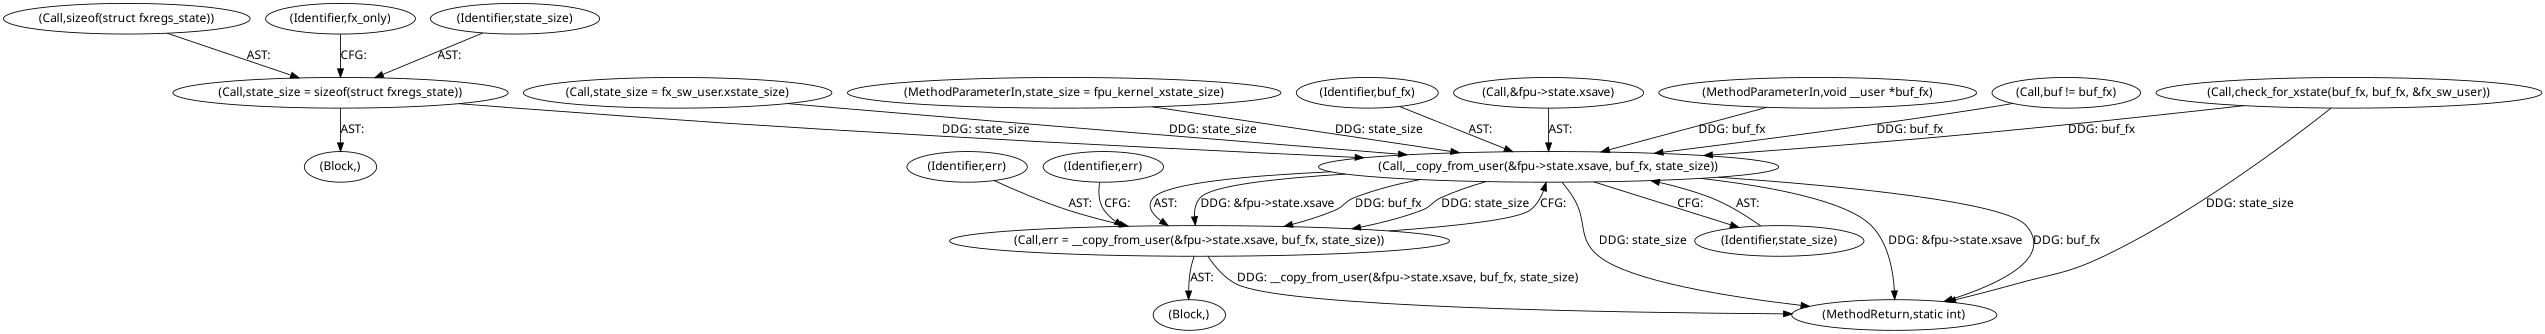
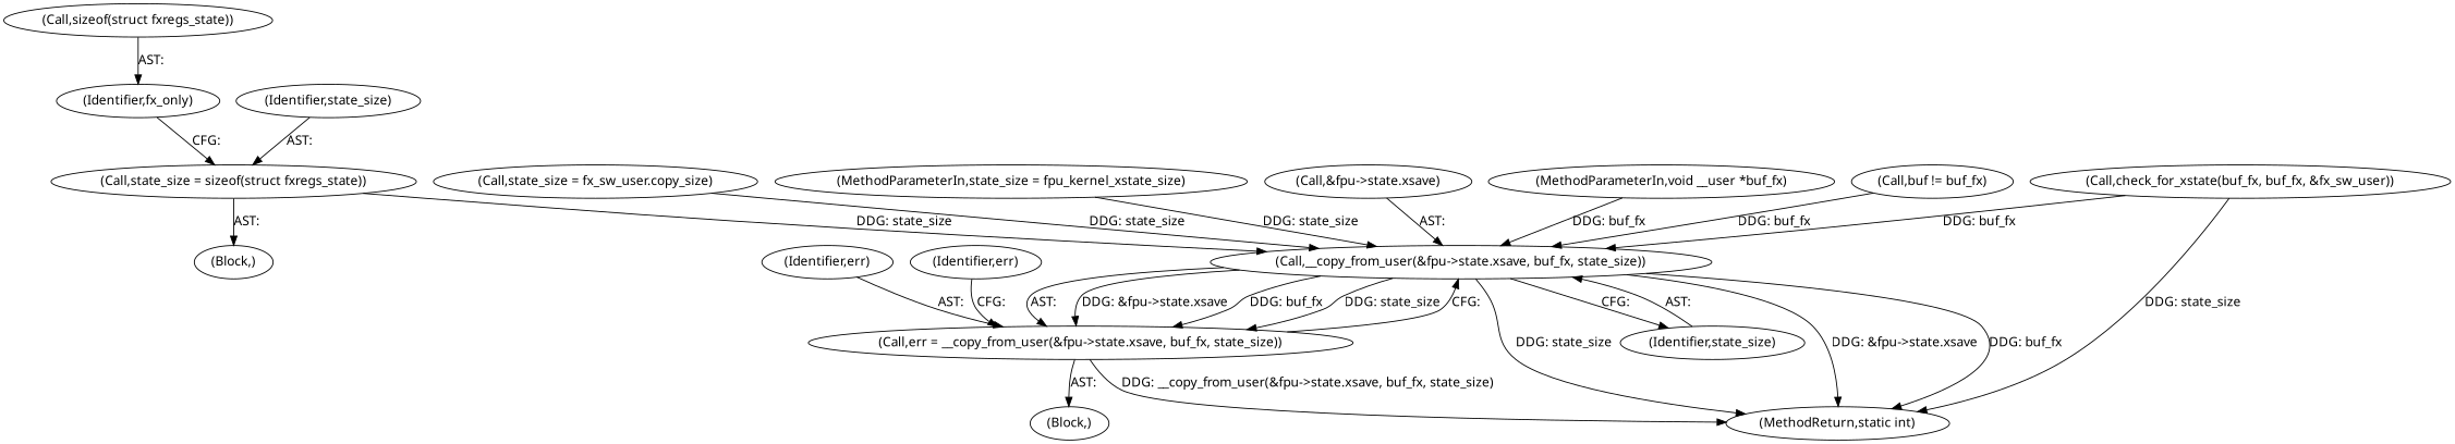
  digraph {
    fontname="Noto Sans"
    node [fontname="Noto Sans"]
    edge [fontname="Noto Sans"]
    n1 [label="(Call,state_size = sizeof(struct fxregs_state))"]
    n2 [label="(Call,__copy_from_user(&fpu->state.xsave, buf_fx, state_size))"]
    n3 [label="(Block,)"]
    n4 [label="(MethodReturn,static int)"]
    n5 [label="(Call,err = __copy_from_user(&fpu->state.xsave, buf_fx, state_size))"]
    n6 [label="(Identifier,state_size)"]
    n7 [label="(Call,sizeof(struct fxregs_state))"]
    n8 [label="(Block,)"]
-   n9 [label="(Call,state_size = fx_sw_user.xstate_size)"]
+   n9 [label="(Call,state_size = fx_sw_user.copy_size)"]
    n10 [label="(Identifier,fx_only)"]
    n11 [label="(MethodParameterIn,state_size = fpu_kernel_xstate_size)"]
    n12 [label="(Identifier,err)"]
-   n13 [label="(Identifier,buf_fx)"]
    n14 [label="(Call,&fpu->state.xsave)"]
    n15 [label="(MethodParameterIn,void __user *buf_fx)"]
    n16 [label="(Identifier,err)"]
    n17 [label="(Identifier,state_size)"]
    n18 [label="(Call,buf != buf_fx)"]
    n19 [label="(Call,check_for_xstate(buf_fx, buf_fx, &fx_sw_user))"]
    n1 -> n2 [label="DDG: state_size"]
    n1 -> n3 [label="AST: "]
    n2 -> n4 [label="DDG: state_size"]
    n2 -> n4 [label="DDG: &fpu->state.xsave"]
    n2 -> n4 [label="DDG: buf_fx"]
    n2 -> n5 [label="AST: "]
    n2 -> n5 [label="DDG: &fpu->state.xsave"]
    n2 -> n5 [label="DDG: buf_fx"]
    n2 -> n5 [label="DDG: state_size"]
    n2 -> n6 [label="CFG: "]
    n5 -> n2 [label="CFG: "]
    n5 -> n4 [label="DDG: __copy_from_user(&fpu->state.xsave, buf_fx, state_size)"]
    n5 -> n8 [label="AST: "]
    n6 -> n2 [label="AST: "]
-   n7 -> n1 [label="AST: "]
+   n7 -> n10 [label="AST: "]
    n9 -> n2 [label="DDG: state_size"]
    n10 -> n1 [label="CFG: "]
    n11 -> n2 [label="DDG: state_size"]
    n12 -> n5 [label="AST: "]
-   n13 -> n2 [label="AST: "]
    n14 -> n2 [label="AST: "]
    n15 -> n2 [label="DDG: buf_fx"]
    n16 -> n5 [label="CFG: "]
    n17 -> n1 [label="AST: "]
    n18 -> n2 [label="DDG: buf_fx"]
    n19 -> n2 [label="DDG: buf_fx"]
    n19 -> n4 [label="DDG: state_size"]
  }
